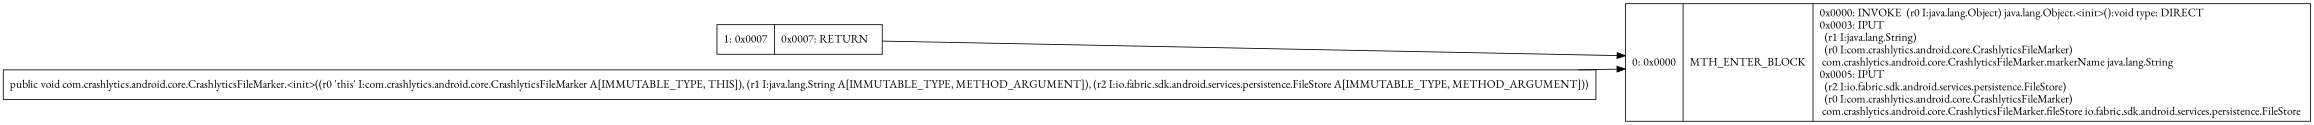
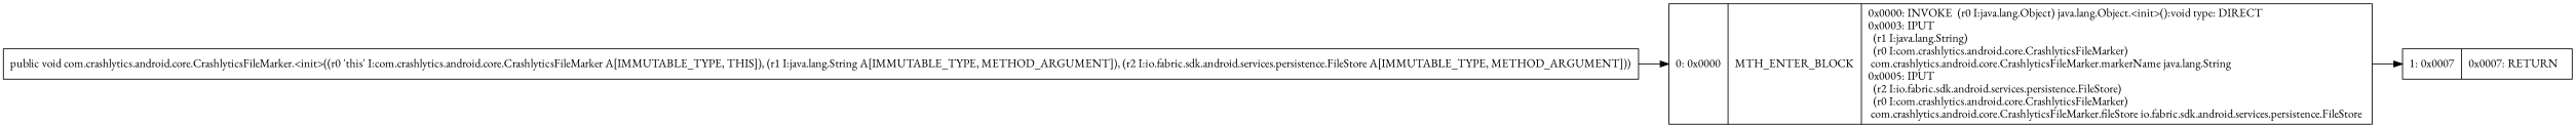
  digraph {
    rankdir=LR
    fontname="EB Garamond"
    node [shape=record fontname="EB Garamond"]
    edge [fontname="EB Garamond"]
    n1 [label="{0\:\ 0x0000|MTH_ENTER_BLOCK\l|0x0000: INVOKE  (r0 I:java.lang.Object) java.lang.Object.\<init\>():void type: DIRECT \l0x0003: IPUT  \l  (r1 I:java.lang.String)\l  (r0 I:com.crashlytics.android.core.CrashlyticsFileMarker)\l com.crashlytics.android.core.CrashlyticsFileMarker.markerName java.lang.String \l0x0005: IPUT  \l  (r2 I:io.fabric.sdk.android.services.persistence.FileStore)\l  (r0 I:com.crashlytics.android.core.CrashlyticsFileMarker)\l com.crashlytics.android.core.CrashlyticsFileMarker.fileStore io.fabric.sdk.android.services.persistence.FileStore \l}"]
    n2 [label="{1\:\ 0x0007|0x0007: RETURN   \l}"]
    n3 [label="{public void com.crashlytics.android.core.CrashlyticsFileMarker.\<init\>((r0 'this' I:com.crashlytics.android.core.CrashlyticsFileMarker A[IMMUTABLE_TYPE, THIS]), (r1 I:java.lang.String A[IMMUTABLE_TYPE, METHOD_ARGUMENT]), (r2 I:io.fabric.sdk.android.services.persistence.FileStore A[IMMUTABLE_TYPE, METHOD_ARGUMENT])) }"]
-   n2 -> n1
+   n1 -> n2
    n3 -> n1
  }
